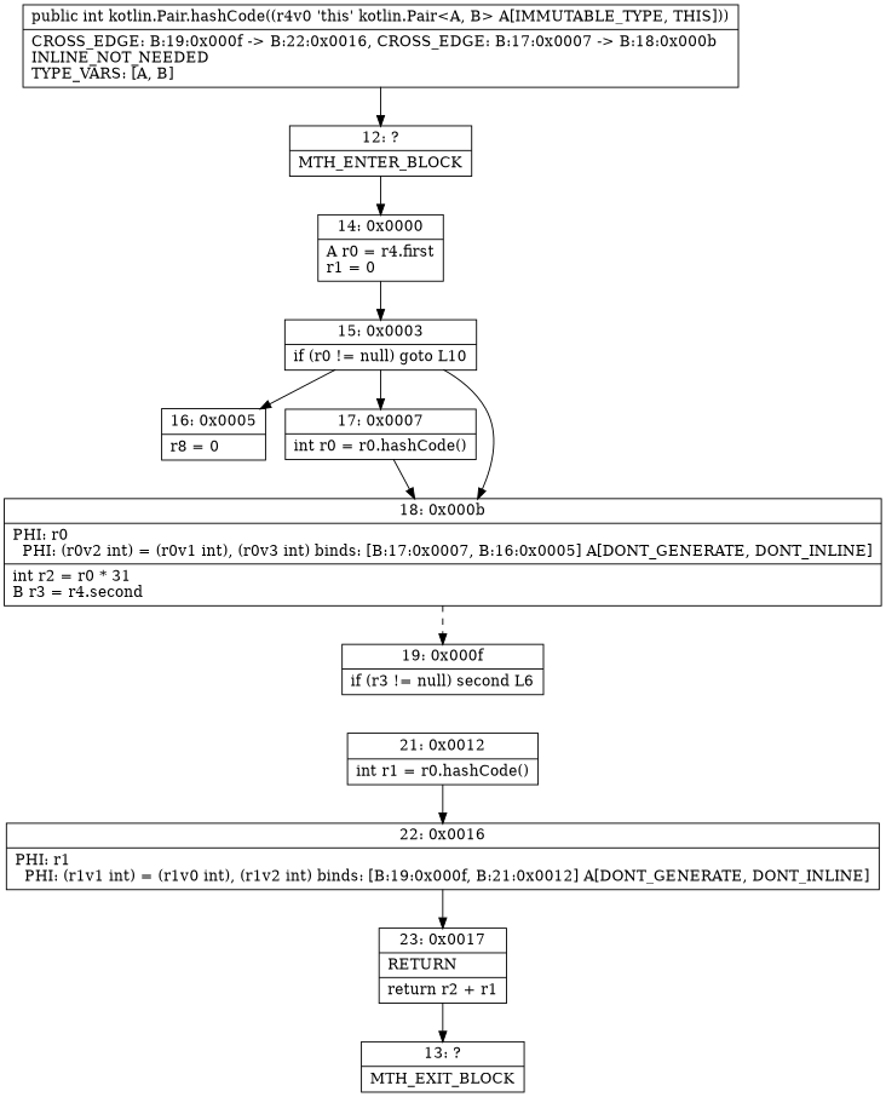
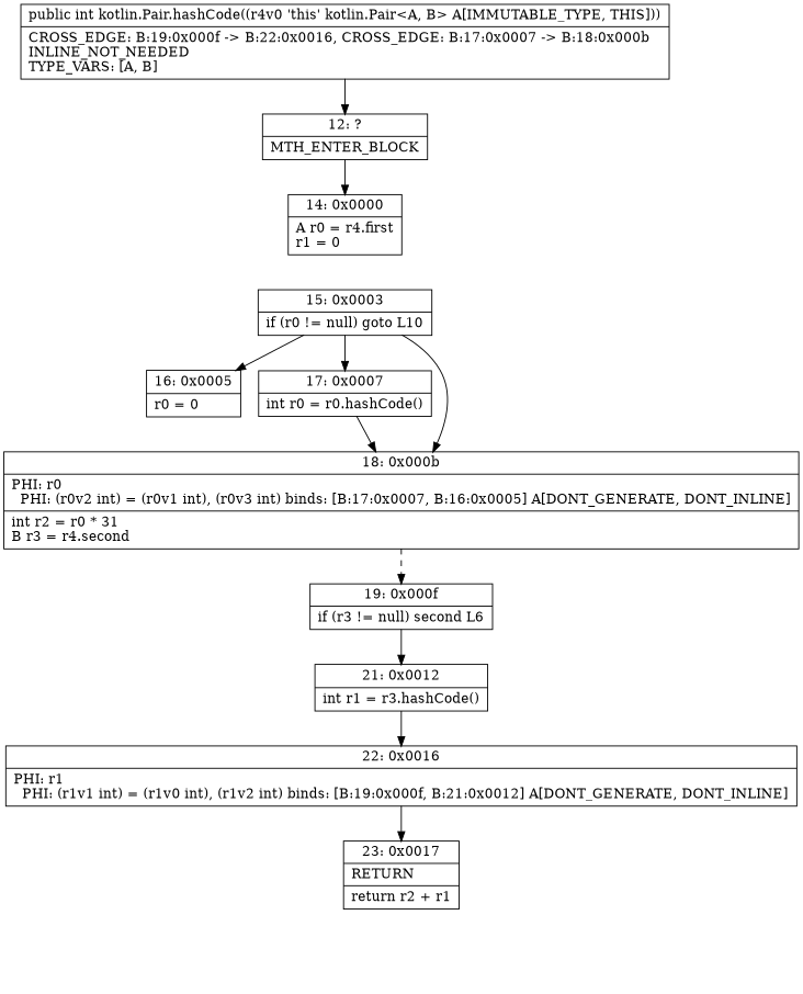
  digraph {
    node [shape=record]
    n1 [label="{12\:\ ?|MTH_ENTER_BLOCK\l}"]
    n2 [label="{14\:\ 0x0000|A r0 = r4.first\lr1 = 0\l}"]
    n3 [label="{15\:\ 0x0003|if (r0 != null) goto L10\l}"]
-   n4 [label="{16\:\ 0x0005|r8 = 0\l}"]
+   n4 [label="{16\:\ 0x0005|r0 = 0\l}"]
    n5 [label="{17\:\ 0x0007|int r0 = r0.hashCode()\l}"]
    n6 [label="{18\:\ 0x000b|PHI: r0 \l  PHI: (r0v2 int) = (r0v1 int), (r0v3 int) binds: [B:17:0x0007, B:16:0x0005] A[DONT_GENERATE, DONT_INLINE]\l|int r2 = r0 * 31\lB r3 = r4.second\l}"]
    n7 [label="{19\:\ 0x000f|if (r3 != null) second L6\l}"]
-   n8 [label="{21\:\ 0x0012|int r1 = r0.hashCode()\l}"]
+   n8 [label="{21\:\ 0x0012|int r1 = r3.hashCode()\l}"]
    n9 [label="{22\:\ 0x0016|PHI: r1 \l  PHI: (r1v1 int) = (r1v0 int), (r1v2 int) binds: [B:19:0x000f, B:21:0x0012] A[DONT_GENERATE, DONT_INLINE]\l}"]
    n10 [label="{23\:\ 0x0017|RETURN\l|return r2 + r1\l}"]
-   n11 [label="{13\:\ ?|MTH_EXIT_BLOCK\l}"]
    n12 [label="{public int kotlin.Pair.hashCode((r4v0 'this' kotlin.Pair\<A, B\> A[IMMUTABLE_TYPE, THIS]))  | CROSS_EDGE: B:19:0x000f \-\> B:22:0x0016, CROSS_EDGE: B:17:0x0007 \-\> B:18:0x000b\lINLINE_NOT_NEEDED\lTYPE_VARS: [A, B]\l}"]
    n1 -> n2
-   n2 -> n3
    n3 -> n4 [style=solid]
    n3 -> n5
    n3 -> n6
    n5 -> n6
    n6 -> n7 [style=dashed]
+   n7 -> n8
    n8 -> n9
    n9 -> n10
-   n10 -> n11
    n12 -> n1
  }
